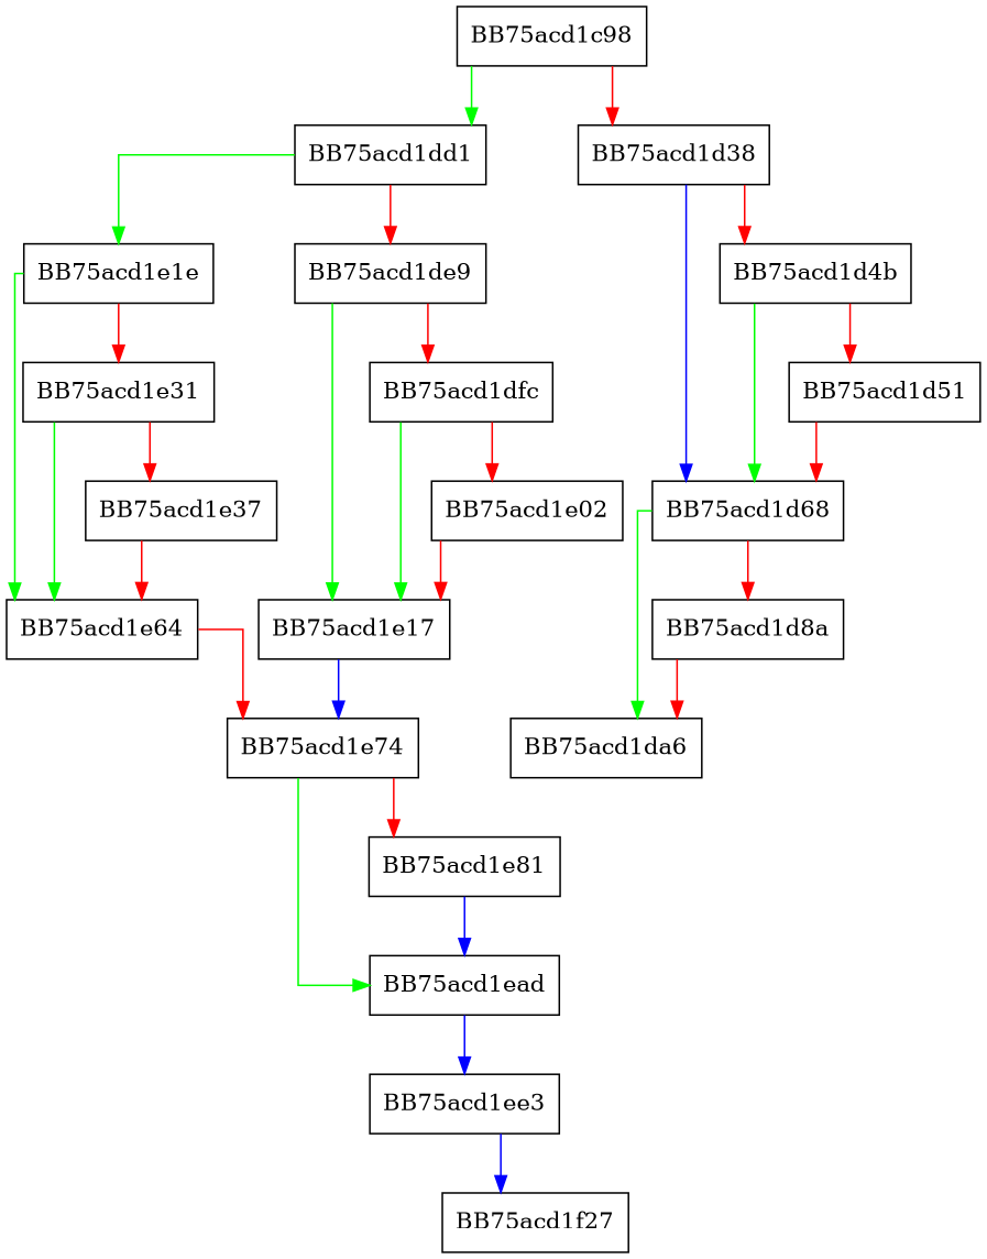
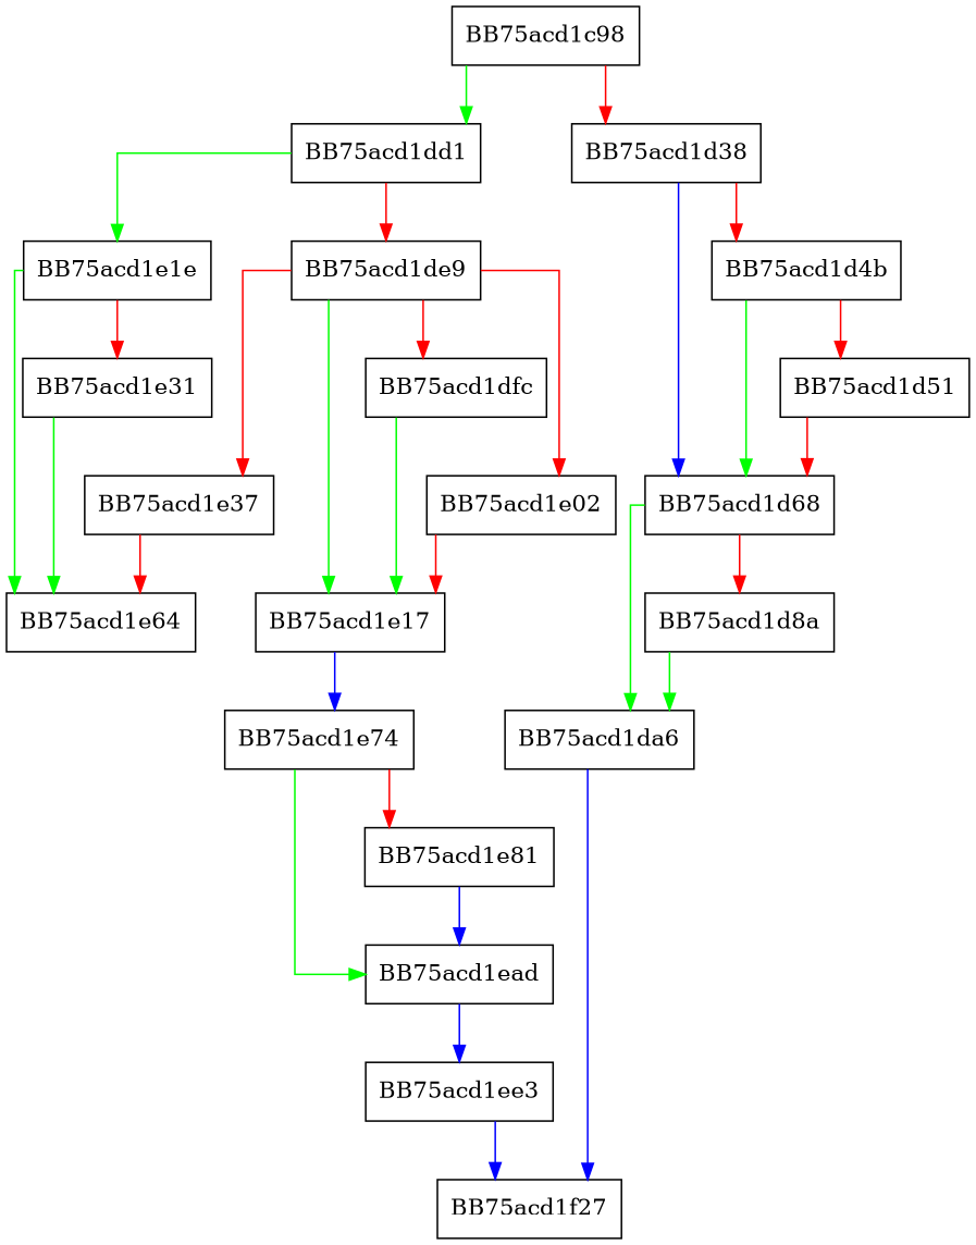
  digraph {
    splines=ortho
    node [shape=box]
    edge [color=red]
    n1 [label=BB75acd1c98]
    BB75acd1dd1
    BB75acd1d38
    BB75acd1e1e
    BB75acd1de9
    BB75acd1d68
    BB75acd1d4b
    BB75acd1e64
    BB75acd1e31
    BB75acd1e17
    BB75acd1dfc
    BB75acd1da6
    n13 [label=BB75acd1d8a]
    BB75acd1d51
    BB75acd1f27
    BB75acd1e74
    BB75acd1e37
    BB75acd1e02
    BB75acd1ead
    BB75acd1e81
    BB75acd1ee3
    n1 -> BB75acd1dd1 [color=green]
    n1 -> BB75acd1d38
    BB75acd1dd1 -> BB75acd1e1e [color=green]
    BB75acd1dd1 -> BB75acd1de9
    BB75acd1d38 -> BB75acd1d68 [color=blue]
    BB75acd1d38 -> BB75acd1d4b
    BB75acd1e1e -> BB75acd1e64 [color=green]
    BB75acd1e1e -> BB75acd1e31
    BB75acd1de9 -> BB75acd1e17 [color=green]
    BB75acd1de9 -> BB75acd1dfc
    BB75acd1d68 -> BB75acd1da6 [color=green]
    BB75acd1d68 -> n13
    BB75acd1d4b -> BB75acd1d68 [color=green]
    BB75acd1d4b -> BB75acd1d51
-   BB75acd1e64 -> BB75acd1e74
    BB75acd1e31 -> BB75acd1e64 [color=green]
-   BB75acd1e31 -> BB75acd1e37
+   BB75acd1de9 -> BB75acd1e37
    BB75acd1e17 -> BB75acd1e74 [color=blue]
    BB75acd1dfc -> BB75acd1e17 [color=green]
-   BB75acd1dfc -> BB75acd1e02
-   n13 -> BB75acd1da6
+   BB75acd1de9 -> BB75acd1e02
+   BB75acd1da6 -> BB75acd1f27 [color=blue]
+   n13 -> BB75acd1da6 [color=green]
    BB75acd1d51 -> BB75acd1d68
    BB75acd1e74 -> BB75acd1ead [color=green]
    BB75acd1e74 -> BB75acd1e81
    BB75acd1e37 -> BB75acd1e64
    BB75acd1e02 -> BB75acd1e17
    BB75acd1ead -> BB75acd1ee3 [color=blue]
    BB75acd1e81 -> BB75acd1ead [color=blue]
    BB75acd1ee3 -> BB75acd1f27 [color=blue]
  }
